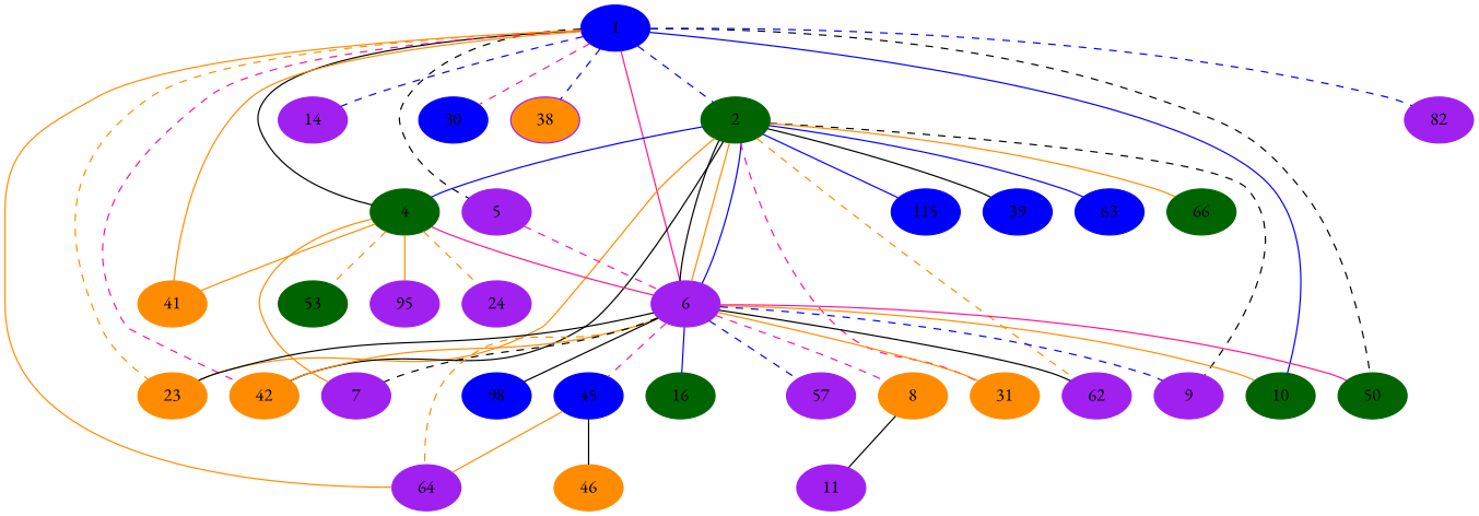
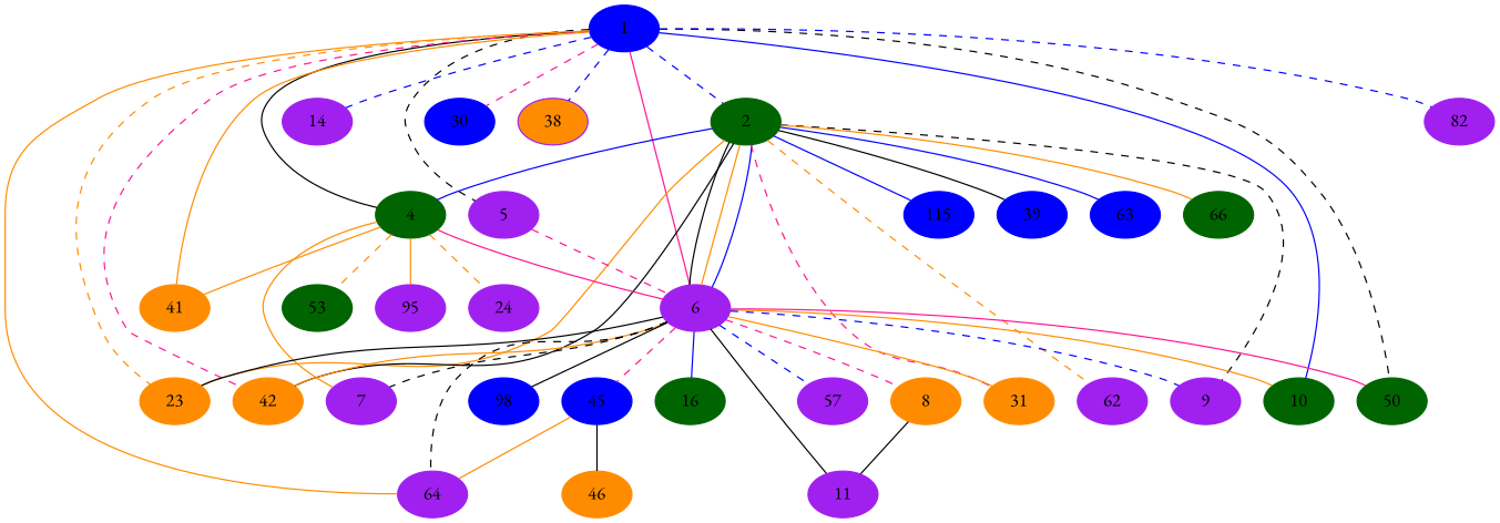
  graph {
    fontname="EB Garamond"
    node [color=purple fontname="EB Garamond" style=filled]
    edge [color=darkorange fontname="EB Garamond" style=solid]
    1 [color=blue super="+19+26+21"]
    2 [color=darkgreen super="+25+29"]
    4 [color=darkgreen super="+15"]
    5
    6 [super="+58+72+71+34+74+40+17+111+106+88+77+20+22+55+49+33+32+36+27+13+44+12"]
    10 [color=darkgreen]
    14 [super="+75"]
    23 [color=darkorange super="+48"]
    30 [color=blue]
    38 [fillcolor=darkorange]
    41 [color=darkorange super="+78"]
    42 [color=darkorange super="+64"]
    50 [color=darkgreen super="+68"]
    n14 [label=64 super="+89"]
    82
    9 [super="+86+28+37"]
    31 [color=darkorange super="+79"]
    39 [color=blue]
    62 [super="+85+70"]
    63 [color=blue]
    66 [color=darkgreen]
    115 [color=blue]
    7
    24
    53 [color=darkgreen]
    95
    8 [color=darkorange super="+94"]
    16 [color=darkgreen]
    45 [color=blue]
    57
    98 [color=blue]
    11 [super="+56+83"]
    46 [color=darkorange]
    1 -- 2 [color=blue style=dashed]
    1 -- 4 [color=black]
    1 -- 5 [color=black style=dashed]
    1 -- 6 [color=deeppink weight=10]
    1 -- 10 [color=blue]
    1 -- 14 [color=blue style=dashed]
    1 -- 23 [style=dashed]
    1 -- 30 [color=deeppink style=dashed]
    1 -- 38 [color=blue style=dashed]
    1 -- 41
    1 -- 42 [color=deeppink style=dashed]
    1 -- 50 [color=black style=dashed]
    1 -- n14
    1 -- 82 [color=blue style=dashed]
    2 -- 4 [color=blue weight=2]
    2 -- 6 [color=black weight=6]
    2 -- 6
    2 -- 6 [color=blue]
    2 -- 23
    2 -- 42 [color=black]
    2 -- 9 [color=black style=dashed]
    2 -- 31 [color=deeppink style=dashed]
    2 -- 39 [color=black]
    2 -- 62 [style=dashed]
    2 -- 63 [color=blue]
    2 -- 66
    2 -- 115 [color=blue]
    4 -- 6 [color=deeppink weight=7]
    4 -- 41 [weight=2]
    4 -- 7
    4 -- 24 [style=dashed]
    4 -- 53 [style=dashed]
    4 -- 95
    5 -- 6 [color=deeppink style=dashed]
    6 -- 10
    6 -- 23 [color=black weight=2]
    6 -- 42 [weight=4]
    6 -- 50 [color=deeppink]
-   6 -- n14 [style=dashed]
+   6 -- n14 [color=black style=dashed]
    6 -- 9 [color=blue style=dashed]
    6 -- 31
-   6 -- 62 [color=black]
+   6 -- 11 [color=black]
    6 -- 7 [color=black style=dashed weight=2]
    6 -- 8 [color=deeppink style=dashed weight=2]
    6 -- 16 [color=blue]
    6 -- 45 [color=deeppink style=dashed]
    6 -- 57 [color=blue style=dashed]
    6 -- 98 [color=black]
    8 -- 11 [color=black]
    45 -- n14
    45 -- 46 [color=black]
  }
